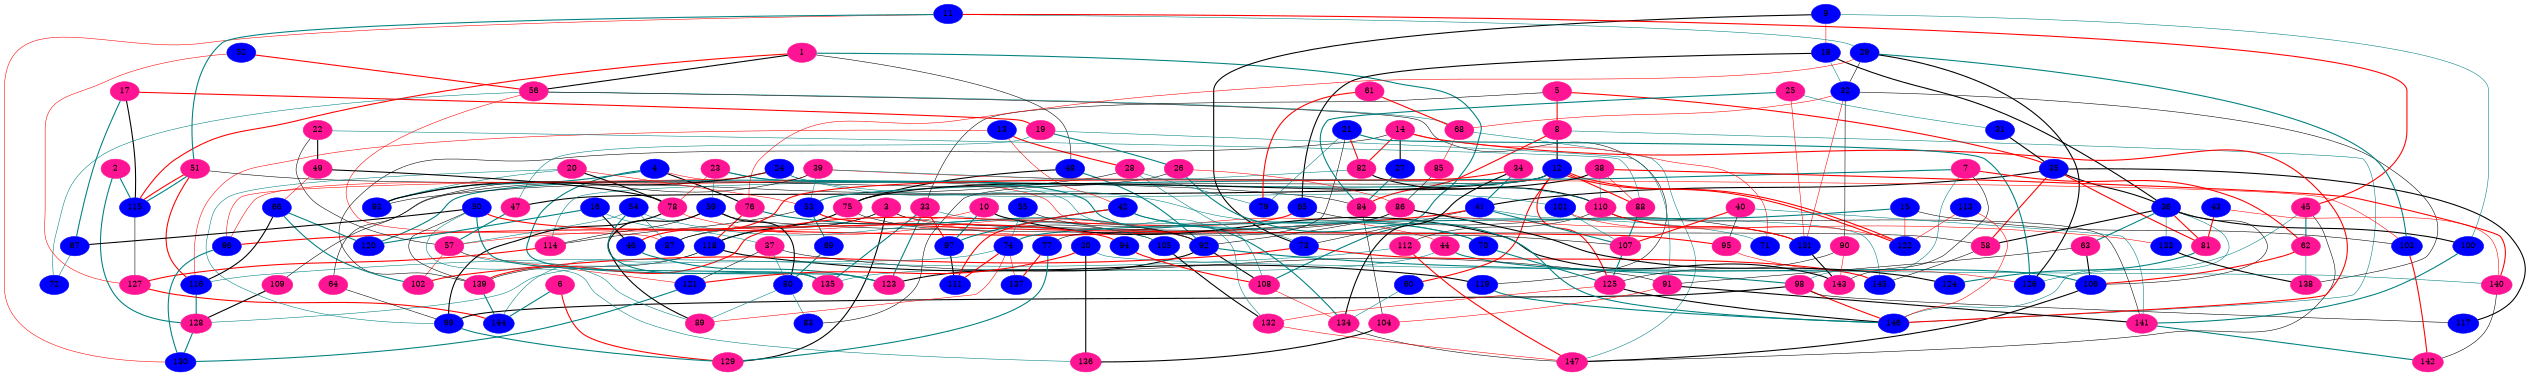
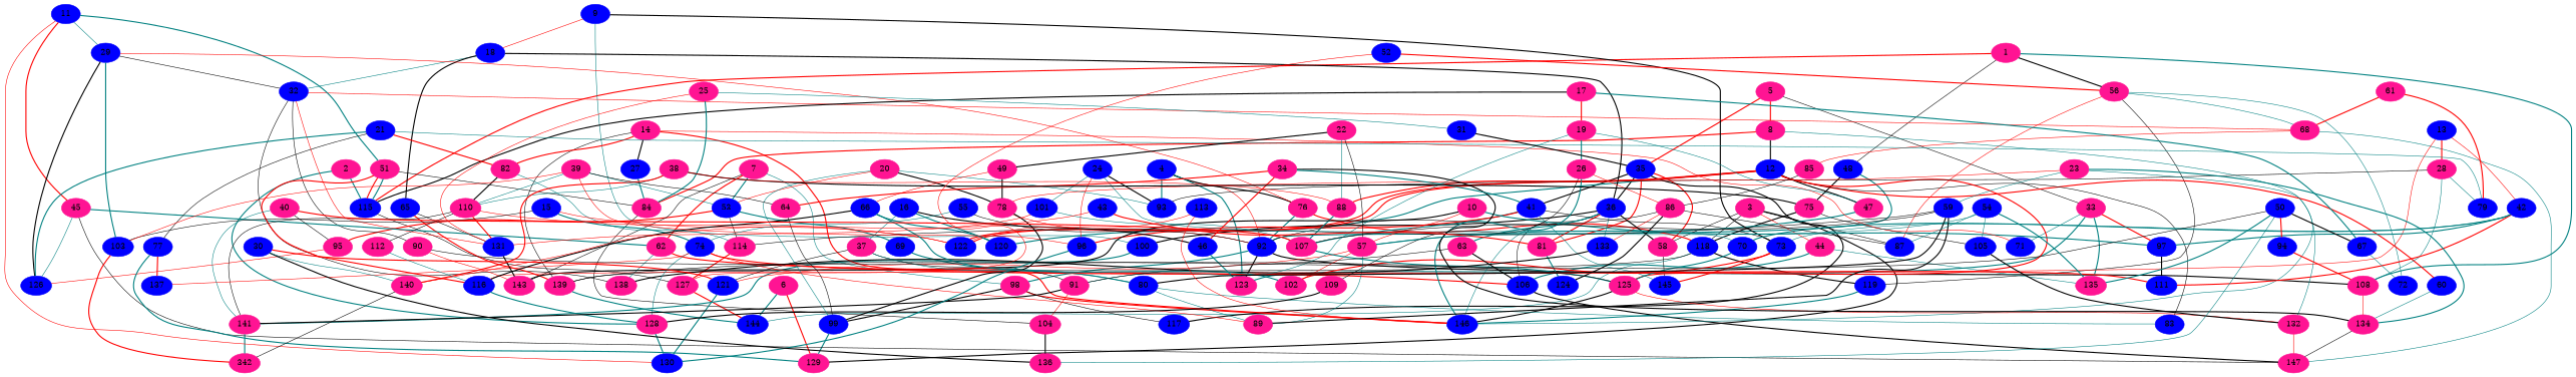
  graph {
    node [color=deeppink style=filled]
    edge [color=teal style=bold]
    48 [color=blue]
    1
    56
    108
    115 [color=blue]
    92 [color=blue]
    75
    87 [color=blue]
    68
    72 [color=blue]
    119 [color=blue]
    134
    127
    2
    128
    130 [color=blue]
    3
    44
    58
    118 [color=blue]
    129
    135
    106 [color=blue]
    145 [color=blue]
    144 [color=blue]
    139
    4 [color=blue]
    76
    93 [color=blue]
    123
    98
    5
    8
    33
    35 [color=blue]
    12 [color=blue]
    84
    146 [color=blue]
    97 [color=blue]
    71 [color=blue]
    36 [color=blue]
    41 [color=blue]
    81
    117 [color=blue]
    6
    53 [color=blue]
    7
    62
    143
    95
    69 [color=blue]
    114
    138
    99 [color=blue]
    47
    60 [color=blue]
    83 [color=blue]
    88
    120 [color=blue]
    122 [color=blue]
    125
    104
    9 [color=blue]
    18 [color=blue]
    73 [color=blue]
    100 [color=blue]
    32 [color=blue]
    65 [color=blue]
    102
    141
    10
    57
    121 [color=blue]
    89
    111 [color=blue]
    11 [color=blue]
    29 [color=blue]
    45
    51
    103 [color=blue]
    126 [color=blue]
    147
    116 [color=blue]
    107
    132
    13 [color=blue]
    28
    42 [color=blue]
    79 [color=blue]
    70 [color=blue]
    14
    27 [color=blue]
    82
    110
    86
    133 [color=blue]
    124 [color=blue]
    15 [color=blue]
    74 [color=blue]
    137 [color=blue]
-   142
+   142 [label=342]
    16 [color=blue]
    37
    46 [color=blue]
    91
    80 [color=blue]
    17
    19
    67 [color=blue]
    26
    131 [color=blue]
    90
    63
    109
    20
    78
    21 [color=blue]
    77 [color=blue]
    22
    49
    66 [color=blue]
    23
    59 [color=blue]
    24 [color=blue]
    96 [color=blue]
    101 [color=blue]
    25
    31 [color=blue]
    30 [color=blue]
    136
    140
    85
    34
    64
    38
    105 [color=blue]
    112
    39
    40
    43 [color=blue]
    50 [color=blue]
    94 [color=blue]
    52 [color=blue]
    54 [color=blue]
    55 [color=blue]
    61
    113 [color=blue]
    48 -- 92
    48 -- 75 [color=black]
    1 -- 48 [color=black style=solid]
    1 -- 56 [color=black]
    1 -- 108
    1 -- 115 [color=red]
    56 -- 87 [color=red style=solid]
    56 -- 68 [style=solid]
    56 -- 72 [style=solid]
    56 -- 119 [color=black style=solid]
    108 -- 134 [color=red style=solid]
    115 -- 127 [color=black style=solid]
    92 -- 108 [color=black]
    92 -- 123 [color=black]
    92 -- 98
    75 -- 118 [color=black]
    75 -- 105 [color=black style=solid]
    68 -- 147 [style=solid]
    68 -- 85 [color=red style=solid]
    119 -- 146
    134 -- 147 [color=black style=solid]
    127 -- 144 [color=red]
    2 -- 115
    2 -- 128
    128 -- 130
    3 -- 87 [color=black style=solid]
    3 -- 44 [color=red style=solid]
    3 -- 58 [color=black style=solid]
    3 -- 118 [color=black style=solid]
    3 -- 129 [color=black]
    44 -- 135 [style=solid]
    44 -- 106
    58 -- 145 [color=black style=solid]
    118 -- 119 [color=black]
    118 -- 144 [style=solid]
    118 -- 139 [color=black style=solid]
    106 -- 147 [color=black]
    139 -- 144
    4 -- 92 [color=red style=solid]
    4 -- 76 [color=black]
    4 -- 93
    4 -- 123
    76 -- 92
    76 -- 118 [color=red]
    98 -- 146 [color=red]
    98 -- 117 [color=black style=solid]
    98 -- 99 [color=black]
    5 -- 8 [color=red]
    5 -- 33 [color=black style=solid]
    5 -- 35 [color=red]
    8 -- 12 [color=black]
    8 -- 84 [color=red]
    8 -- 146 [style=solid]
    33 -- 135
    33 -- 123
    33 -- 97 [color=red]
    33 -- 71 [style=solid]
    35 -- 58 [color=red]
    35 -- 36 [color=black]
    35 -- 41 [color=black]
    35 -- 81 [color=red]
    35 -- 117 [color=black]
    12 -- 47 [color=black]
    12 -- 60 [color=red]
    12 -- 83 [color=black style=solid]
    12 -- 88 [color=red]
    12 -- 120
    12 -- 122 [color=red]
    12 -- 122 [color=red]
    12 -- 125 [color=red]
    84 -- 104 [color=black style=solid]
    97 -- 111 [color=black]
    36 -- 58 [color=black]
    36 -- 106 [color=black style=solid]
    36 -- 146 [style=solid]
    36 -- 81 [color=red]
    36 -- 100 [color=black]
    36 -- 133 [style=solid]
    36 -- 63
    41 -- 145 [style=solid]
    41 -- 73 [color=black style=solid]
    41 -- 107
    41 -- 96 [color=red]
    81 -- 124
    6 -- 129 [color=red]
    6 -- 144
    53 -- 95 [color=red]
    53 -- 69
    53 -- 114 [color=black style=solid]
    7 -- 98 [style=solid]
    7 -- 53
    7 -- 62 [color=red]
    7 -- 143 [color=black style=solid]
    62 -- 106 [color=red]
    62 -- 138 [style=solid]
    95 -- 126 [color=red style=solid]
    69 -- 80
    114 -- 127 [color=red]
    99 -- 129
    47 -- 57
    60 -- 134 [style=solid]
    88 -- 107
    125 -- 146 [color=black]
    125 -- 132 [color=red style=solid]
    104 -- 136 [color=black]
    9 -- 18 [color=red style=solid]
    9 -- 73 [color=black]
    9 -- 100 [style=solid]
    18 -- 36 [color=black]
    18 -- 32 [style=solid]
    18 -- 65 [color=black]
    73 -- 145 [color=red]
    73 -- 102 [color=red]
    100 -- 141
    32 -- 68 [color=red style=solid]
    32 -- 138 [color=black style=solid]
    32 -- 131 [color=red style=solid]
    32 -- 90 [color=black style=solid]
    65 -- 139 [color=red]
    65 -- 131 [color=black style=solid]
    141 -- 142
    10 -- 97
    10 -- 143 [color=black]
    10 -- 57 [color=red style=solid]
    57 -- 102 [color=red style=solid]
    57 -- 121 [color=red style=solid]
    57 -- 89 [style=solid]
    121 -- 130
    11 -- 130 [color=red style=solid]
    11 -- 29 [style=solid]
    11 -- 45 [color=red]
    11 -- 51
    29 -- 76 [color=red style=solid]
    29 -- 32 [color=black style=solid]
    29 -- 103
    29 -- 126 [color=black]
    45 -- 62
    45 -- 126 [style=solid]
    45 -- 147 [color=black style=solid]
    51 -- 115 [color=red]
    51 -- 115
    51 -- 84 [color=black style=solid]
    51 -- 116 [color=red]
    103 -- 142 [color=red]
    116 -- 128
    107 -- 125
    132 -- 147 [color=red style=solid]
    13 -- 116 [color=red style=solid]
    13 -- 28 [color=red]
    13 -- 42 [color=red style=solid]
    28 -- 108 [style=solid]
    28 -- 93 [color=black style=solid]
    28 -- 79 [style=solid]
    42 -- 97
    42 -- 73 [style=solid]
    42 -- 111 [color=red]
    42 -- 70
    70 -- 125
    14 -- 139 [color=black style=solid]
    14 -- 146 [color=red]
    14 -- 71 [color=red style=solid]
    14 -- 27 [color=black]
    14 -- 82 [color=red]
    27 -- 84
    82 -- 114 [style=solid]
    82 -- 110 [color=black]
    110 -- 122 [color=red style=solid]
    110 -- 141 [color=black style=solid]
    110 -- 131 [color=red]
    110 -- 112 [color=black style=solid]
    86 -- 92 [color=black style=solid]
    86 -- 87 [color=black style=solid]
    86 -- 133 [color=red style=solid]
    86 -- 124 [color=black]
    133 -- 138 [color=black]
    15 -- 122 [color=red style=solid]
    15 -- 103 [color=black style=solid]
    15 -- 74
    74 -- 128 [style=solid]
    74 -- 89 [color=red style=solid]
    74 -- 111 [color=red]
    74 -- 137 [color=red style=solid]
    16 -- 120
    16 -- 37 [style=solid]
    16 -- 46 [color=black]
    37 -- 121 [color=black style=solid]
    37 -- 91 [color=black style=solid]
    37 -- 80 [style=solid]
    46 -- 123
    91 -- 104 [color=red style=solid]
    91 -- 141 [color=black]
    80 -- 83 [style=solid]
    80 -- 89 [style=solid]
    17 -- 115 [color=black]
    17 -- 19 [color=red]
    17 -- 67
    19 -- 47 [style=solid]
    19 -- 91 [style=solid]
    19 -- 26
    67 -- 72 [style=solid]
    26 -- 146
    26 -- 86 [color=red style=solid]
    26 -- 109 [color=black style=solid]
    131 -- 143 [color=black]
    90 -- 143 [color=red style=solid]
    90 -- 125 [color=black style=solid]
    63 -- 106 [color=black]
    63 -- 91 [color=black style=solid]
    109 -- 128 [color=black]
    20 -- 93 [style=solid]
    20 -- 53 [color=red style=solid]
    20 -- 99 [style=solid]
    20 -- 78 [color=black]
    78 -- 92 [color=red style=solid]
    78 -- 99 [color=black]
    21 -- 126
    21 -- 79 [style=solid]
    21 -- 82 [color=red]
    21 -- 77 [color=black style=solid]
    77 -- 129
    77 -- 137 [color=red]
    22 -- 88 [style=solid]
    22 -- 57 [color=black style=solid]
    22 -- 49 [color=black]
    49 -- 78 [color=black]
    49 -- 66 [color=red style=solid]
    66 -- 120
    66 -- 102
    66 -- 116 [color=black]
    23 -- 134
    23 -- 132 [style=solid]
    23 -- 78 [color=red style=solid]
    23 -- 59 [style=solid]
    59 -- 114 [color=black style=solid]
    59 -- 89 [color=black]
    59 -- 107 [color=black style=solid]
    59 -- 80 [color=black]
    24 -- 93 [color=black]
    24 -- 70 [style=solid]
    24 -- 96 [color=red style=solid]
    24 -- 101 [style=solid]
    96 -- 130
    101 -- 107 [style=solid]
    101 -- 131 [color=red style=solid]
    25 -- 84
    25 -- 131 [color=red style=solid]
    25 -- 31 [style=solid]
    31 -- 35 [color=black]
    30 -- 121 [color=red]
    30 -- 136 [color=black]
    30 -- 140 [style=solid]
    140 -- 142 [color=black style=solid]
    85 -- 86 [color=black style=solid]
    34 -- 134 [color=black]
    34 -- 41
    34 -- 46 [color=red]
+   34 -- 64 [color=red]
    64 -- 99 [color=black style=solid]
    38 -- 75 [color=black]
    38 -- 88 [color=red style=solid]
    38 -- 110 [style=solid]
    38 -- 140 [color=red]
    105 -- 132 [color=black]
-   112 -- 147 [color=red]
    112 -- 116 [style=solid]
    39 -- 53 [style=solid]
    39 -- 103 [color=red style=solid]
    39 -- 110 [style=solid]
    39 -- 96 [color=red style=solid]
    39 -- 64 [color=black style=solid]
    40 -- 95 [color=black style=solid]
    40 -- 141 [style=solid]
    40 -- 107 [color=red]
    43 -- 81 [color=red]
    43 -- 140 [color=red style=solid]
    50 -- 135
    50 -- 139 [color=black style=solid]
    50 -- 67 [color=black]
    50 -- 136 [style=solid]
    50 -- 94 [color=red]
    94 -- 108 [color=red]
    52 -- 56 [color=red]
    52 -- 127 [color=red style=solid]
    54 -- 87 [style=solid]
    54 -- 135
    54 -- 57 [style=solid]
    54 -- 105 [style=solid]
    55 -- 92 [color=black style=solid]
    55 -- 74 [style=solid]
    61 -- 68 [color=red]
    61 -- 79 [color=red]
    113 -- 146 [color=red style=solid]
    113 -- 122 [color=red style=solid]
  }
